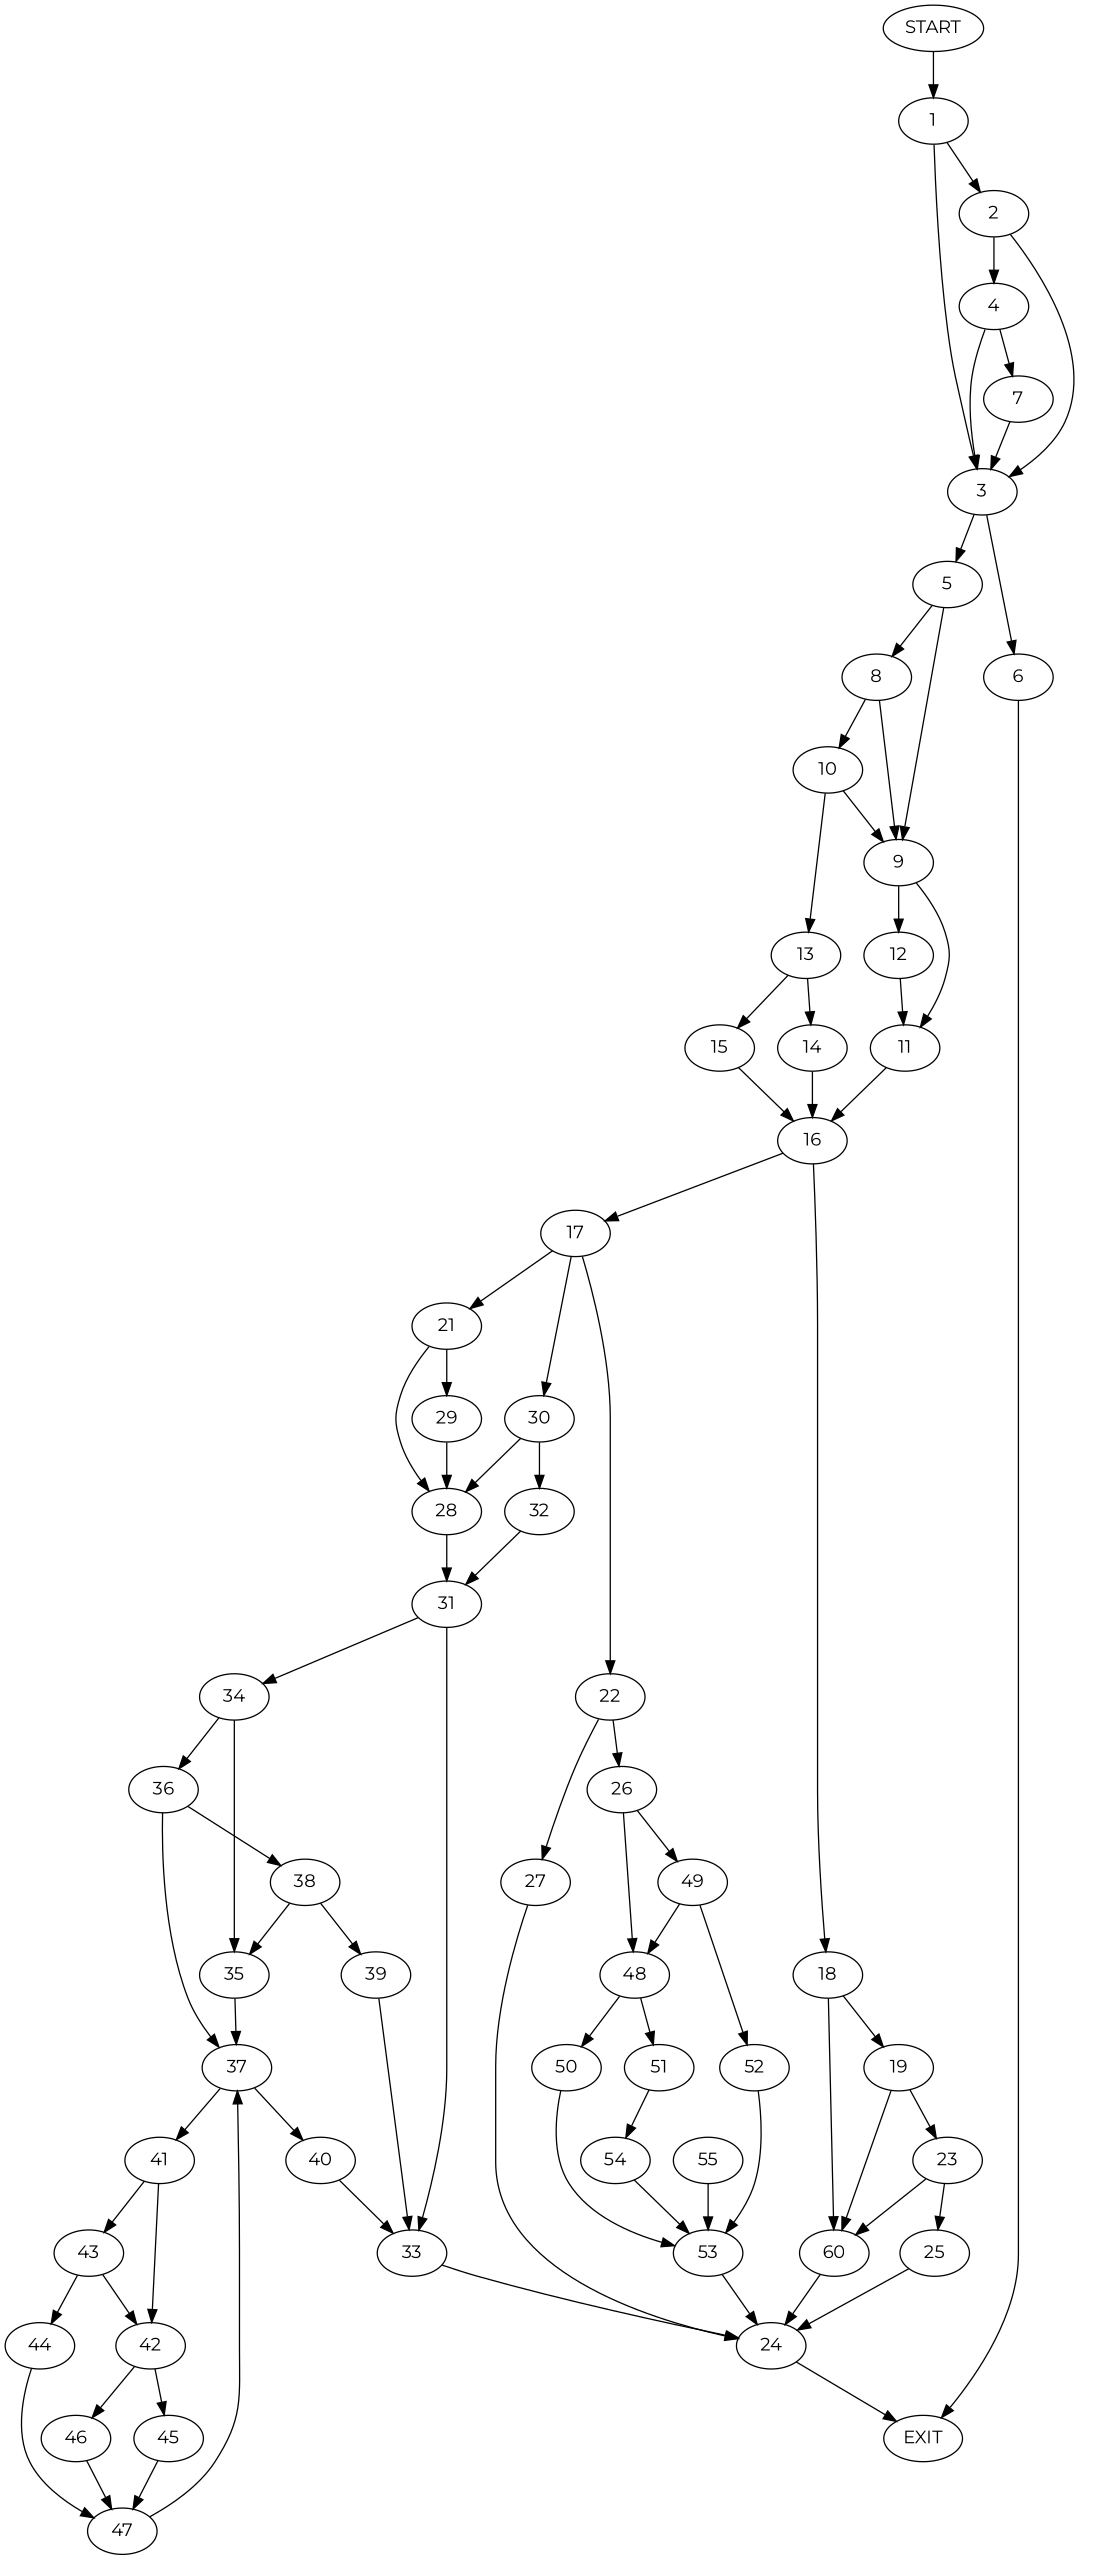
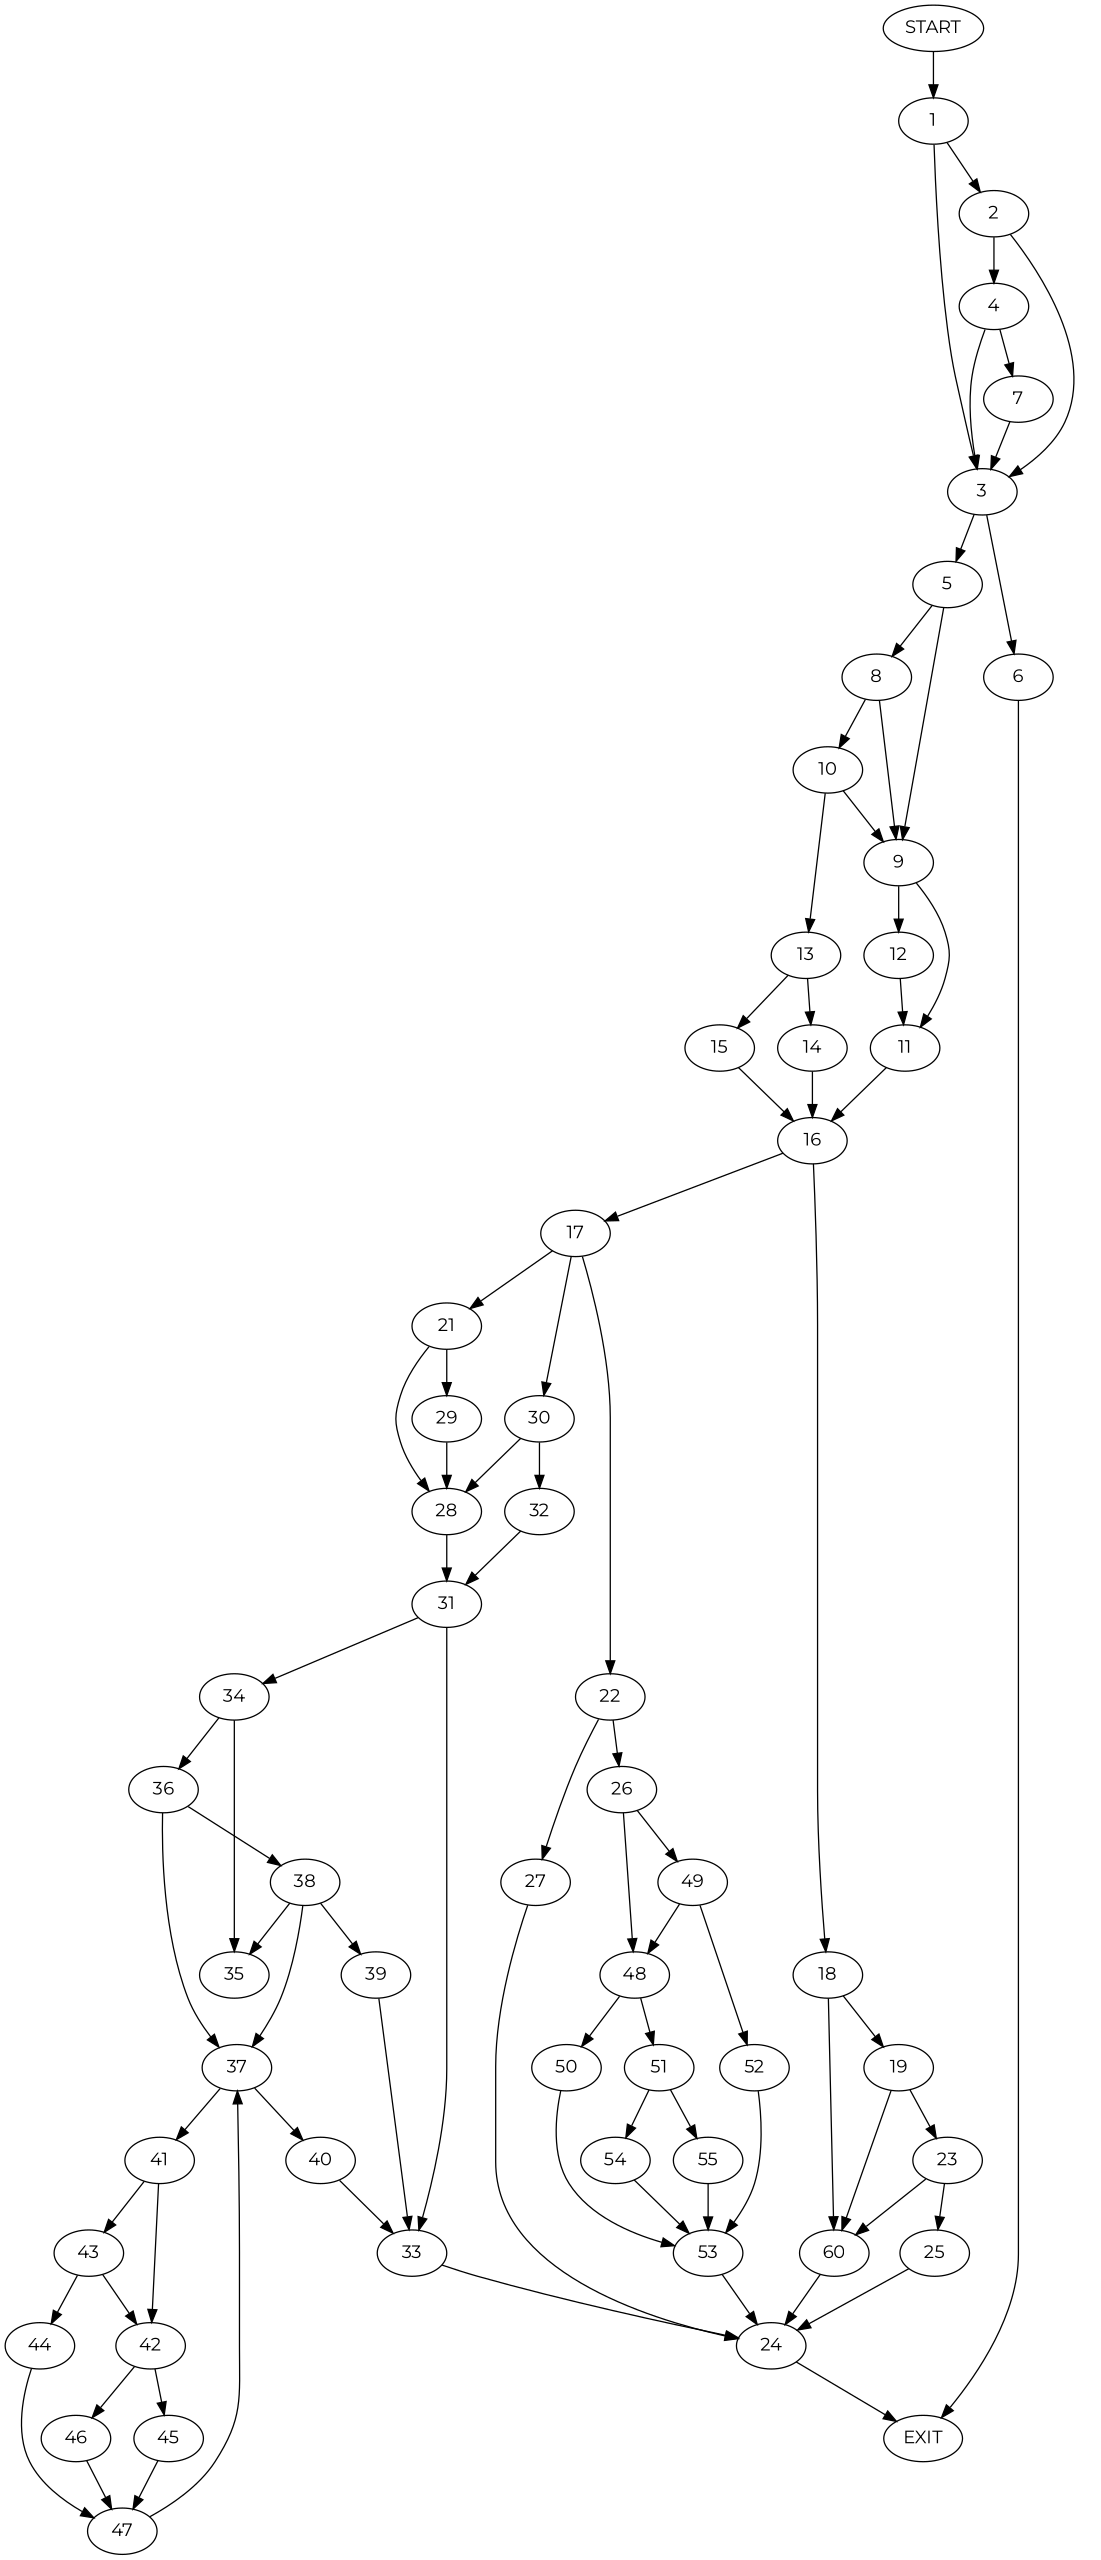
  digraph {
    fontname=Montserrat
    node [fontname=Montserrat]
    edge [fontname=Montserrat]
    n1 [label=START]
    1
    2
    3
    n5 [label=EXIT]
    4
    5
    6
    7
    8
    9
    10
    11
    12
    13
    16
    14
    15
    17
    18
    21
    22
    30
    19
    n25 [label=60]
    28
    29
    26
    27
    23
    24
    25
    31
    48
    49
    50
    51
    52
    33
    34
    32
    35
    36
    37
    38
    40
    41
    39
    42
    43
    45
    46
    44
    47
    53
    54
    55
    n1 -> 1
    1 -> 2
    1 -> 3
    2 -> 3
    2 -> 4
    3 -> 5
    3 -> 6
    4 -> 3
    4 -> 7
    5 -> 8
    5 -> 9
    6 -> n5
    7 -> 3
    8 -> 9
    8 -> 10
    9 -> 11
    9 -> 12
    10 -> 9
    10 -> 13
    11 -> 16
    12 -> 11
    13 -> 14
    13 -> 15
    16 -> 17
    16 -> 18
    14 -> 16
    15 -> 16
    17 -> 21
    17 -> 22
    17 -> 30
    18 -> 19
    18 -> n25
    21 -> 28
    21 -> 29
    22 -> 26
    22 -> 27
    30 -> 28
    30 -> 32
    19 -> n25
    19 -> 23
    n25 -> 24
    28 -> 31
    29 -> 28
    26 -> 48
    26 -> 49
    27 -> 24
    23 -> n25
    23 -> 25
    24 -> n5
    25 -> 24
    31 -> 33
    31 -> 34
    48 -> 50
    48 -> 51
    49 -> 48
    49 -> 52
    50 -> 53
    51 -> 54
+   51 -> 55
    52 -> 53
    33 -> 24
    34 -> 35
    34 -> 36
    32 -> 31
-   35 -> 37
+   38 -> 37
    36 -> 37
    36 -> 38
    37 -> 40
    37 -> 41
    38 -> 35
    38 -> 39
    40 -> 33
    41 -> 42
    41 -> 43
    39 -> 33
    42 -> 45
    42 -> 46
    43 -> 42
    43 -> 44
    45 -> 47
    46 -> 47
    44 -> 47
    47 -> 37
    53 -> 24
    54 -> 53
    55 -> 53
  }
